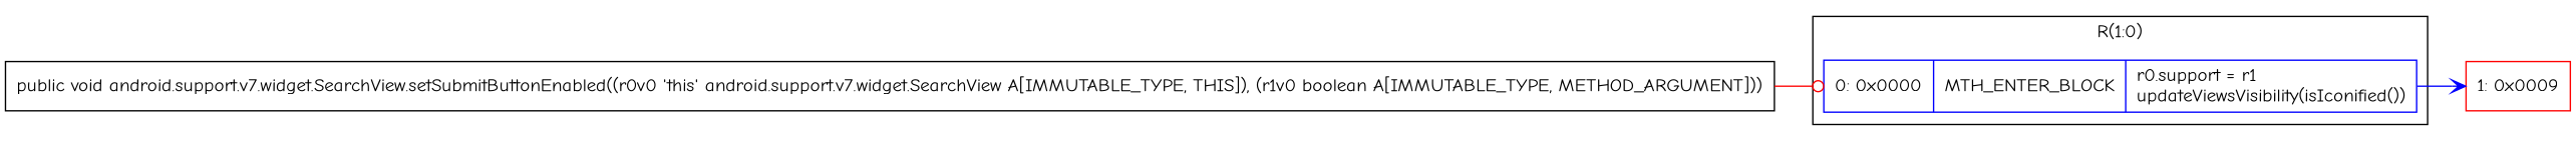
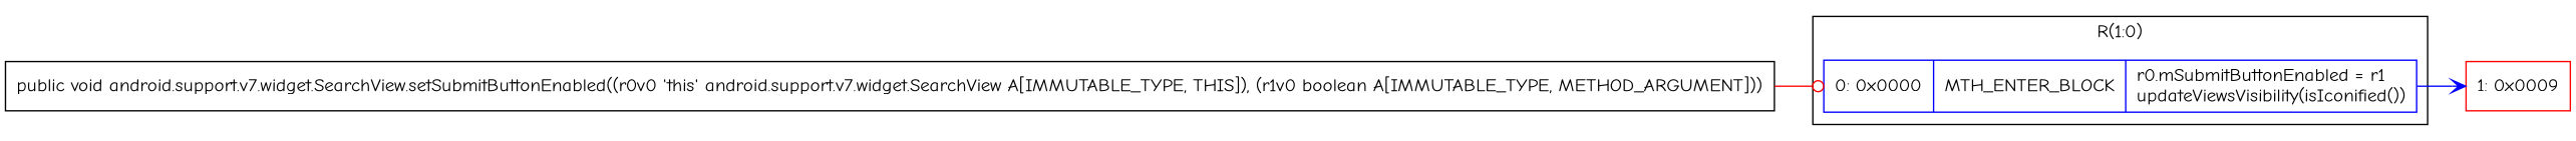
  digraph {
    rankdir=LR
    fontname="Comic Neue"
    node [shape=record fontname="Comic Neue"]
    edge [fontname="Comic Neue"]
-   n1 [color=blue label="{0\:\ 0x0000|MTH_ENTER_BLOCK\l|r0.support = r1\lupdateViewsVisibility(isIconified())\l}"]
+   n1 [color=blue label="{0\:\ 0x0000|MTH_ENTER_BLOCK\l|r0.mSubmitButtonEnabled = r1\lupdateViewsVisibility(isIconified())\l}"]
    n2 [color=red label="{1\:\ 0x0009}"]
    n3 [label="{public void android.support.v7.widget.SearchView.setSubmitButtonEnabled((r0v0 'this' android.support.v7.widget.SearchView A[IMMUTABLE_TYPE, THIS]), (r1v0 boolean A[IMMUTABLE_TYPE, METHOD_ARGUMENT])) }"]
    subgraph cluster_1 {
      label="R(1:0)"
      n1
    }
    n1 -> n2 [color=blue arrowhead=vee]
    n3 -> n1 [color=red arrowhead=odot]
  }
